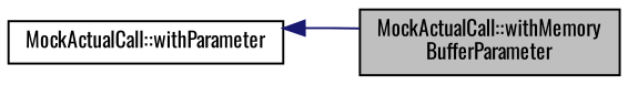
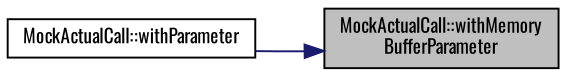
  digraph {
    rankdir=RL
    fontname=Oswald
    node [color=black fontname=Oswald fontsize=10 shape=record style=filled]
    n1 [fillcolor=grey75 fontcolor=black height=0.2 label="MockActualCall::withMemory\lBufferParameter" width=0.4]
    n2 [fillcolor=white height=0.2 label="MockActualCall::withParameter" width=0.4]
-   n2 -> n1 [color=midnightblue dir=back fontname=Oswald fontsize=10 labelfontname=Helvetica labelfontsize=10 style=solid]
+   n1 -> n2 [color=midnightblue dir=back fontname=Oswald fontsize=10 labelfontname=Helvetica labelfontsize=10 style=solid]
  }
